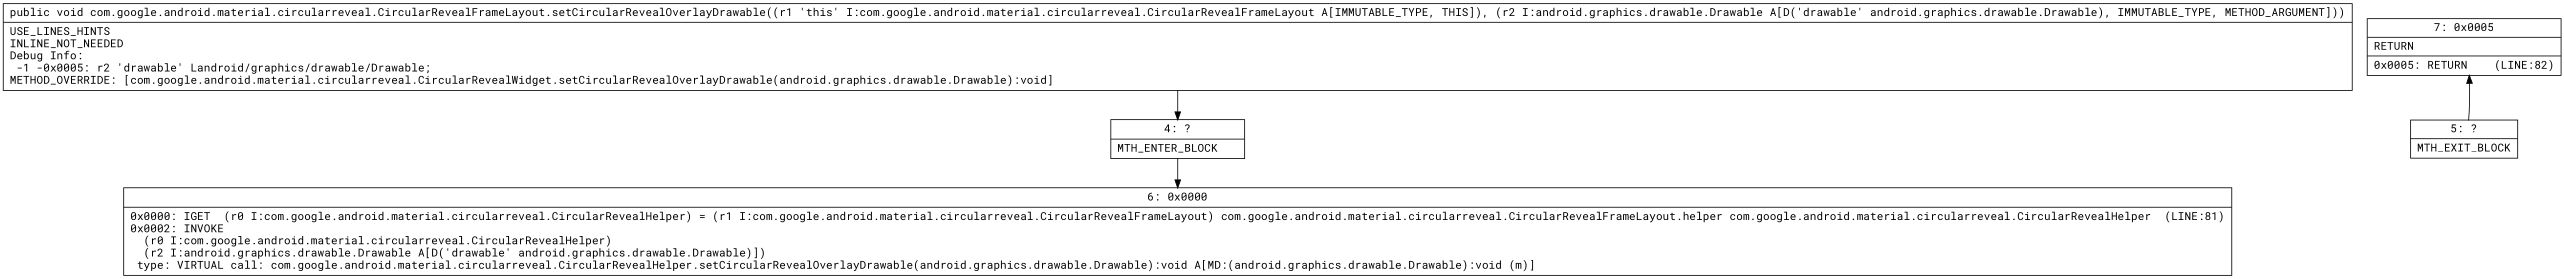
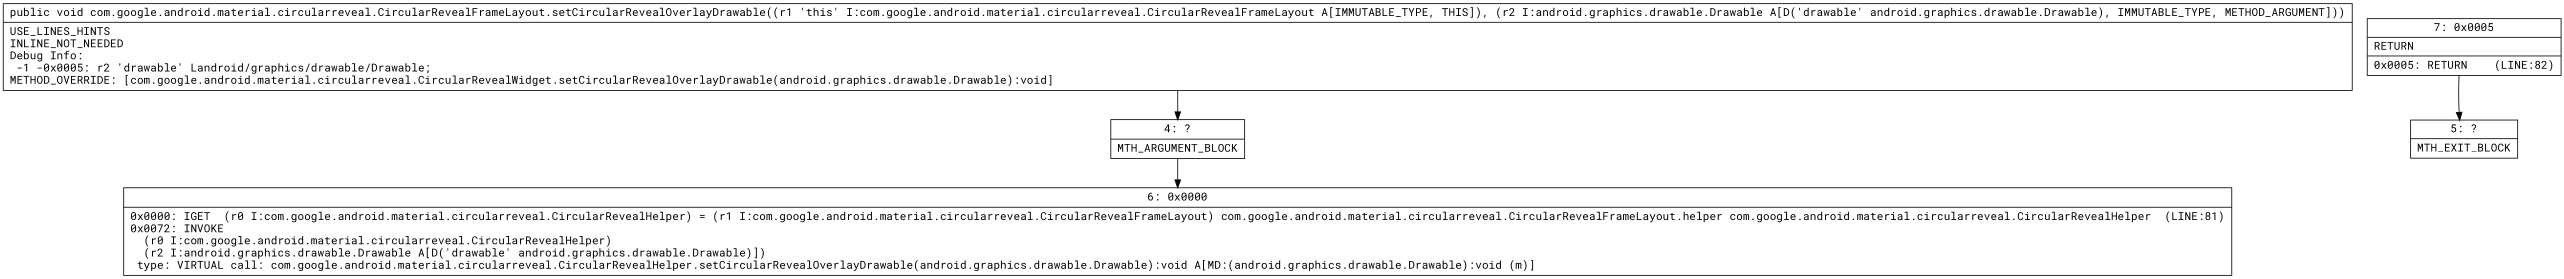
  digraph {
    fontname="Roboto Mono"
    node [fontname="Roboto Mono" shape=record]
    edge [fontname="Roboto Mono"]
-   n1 [label="{4\:\ ?|MTH_ENTER_BLOCK\l}"]
-   n2 [label="{6\:\ 0x0000|0x0000: IGET  (r0 I:com.google.android.material.circularreveal.CircularRevealHelper) = (r1 I:com.google.android.material.circularreveal.CircularRevealFrameLayout) com.google.android.material.circularreveal.CircularRevealFrameLayout.helper com.google.android.material.circularreveal.CircularRevealHelper  (LINE:81)\l0x0002: INVOKE  \l  (r0 I:com.google.android.material.circularreveal.CircularRevealHelper)\l  (r2 I:android.graphics.drawable.Drawable A[D('drawable' android.graphics.drawable.Drawable)])\l type: VIRTUAL call: com.google.android.material.circularreveal.CircularRevealHelper.setCircularRevealOverlayDrawable(android.graphics.drawable.Drawable):void A[MD:(android.graphics.drawable.Drawable):void (m)]\l}"]
+   n1 [label="{4\:\ ?|MTH_ARGUMENT_BLOCK\l}"]
+   n2 [label="{6\:\ 0x0000|0x0000: IGET  (r0 I:com.google.android.material.circularreveal.CircularRevealHelper) = (r1 I:com.google.android.material.circularreveal.CircularRevealFrameLayout) com.google.android.material.circularreveal.CircularRevealFrameLayout.helper com.google.android.material.circularreveal.CircularRevealHelper  (LINE:81)\l0x0072: INVOKE  \l  (r0 I:com.google.android.material.circularreveal.CircularRevealHelper)\l  (r2 I:android.graphics.drawable.Drawable A[D('drawable' android.graphics.drawable.Drawable)])\l type: VIRTUAL call: com.google.android.material.circularreveal.CircularRevealHelper.setCircularRevealOverlayDrawable(android.graphics.drawable.Drawable):void A[MD:(android.graphics.drawable.Drawable):void (m)]\l}"]
    n3 [label="{7\:\ 0x0005|RETURN\l|0x0005: RETURN    (LINE:82)\l}"]
    n4 [label="{5\:\ ?|MTH_EXIT_BLOCK\l}"]
    n5 [label="{public void com.google.android.material.circularreveal.CircularRevealFrameLayout.setCircularRevealOverlayDrawable((r1 'this' I:com.google.android.material.circularreveal.CircularRevealFrameLayout A[IMMUTABLE_TYPE, THIS]), (r2 I:android.graphics.drawable.Drawable A[D('drawable' android.graphics.drawable.Drawable), IMMUTABLE_TYPE, METHOD_ARGUMENT]))  | USE_LINES_HINTS\lINLINE_NOT_NEEDED\lDebug Info:\l  \-1 \-0x0005: r2 'drawable' Landroid\/graphics\/drawable\/Drawable;\lMETHOD_OVERRIDE: [com.google.android.material.circularreveal.CircularRevealWidget.setCircularRevealOverlayDrawable(android.graphics.drawable.Drawable):void]\l}"]
    n1 -> n2
-   n4 -> n3
+   n3 -> n4
    n5 -> n1
  }
